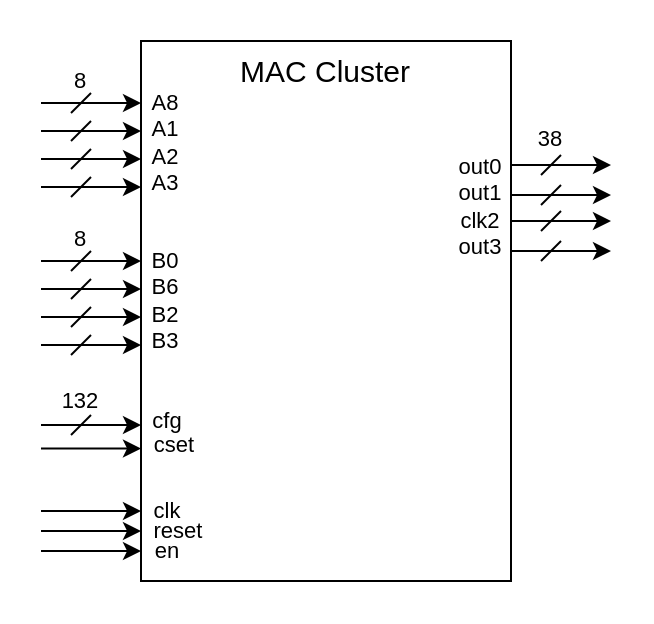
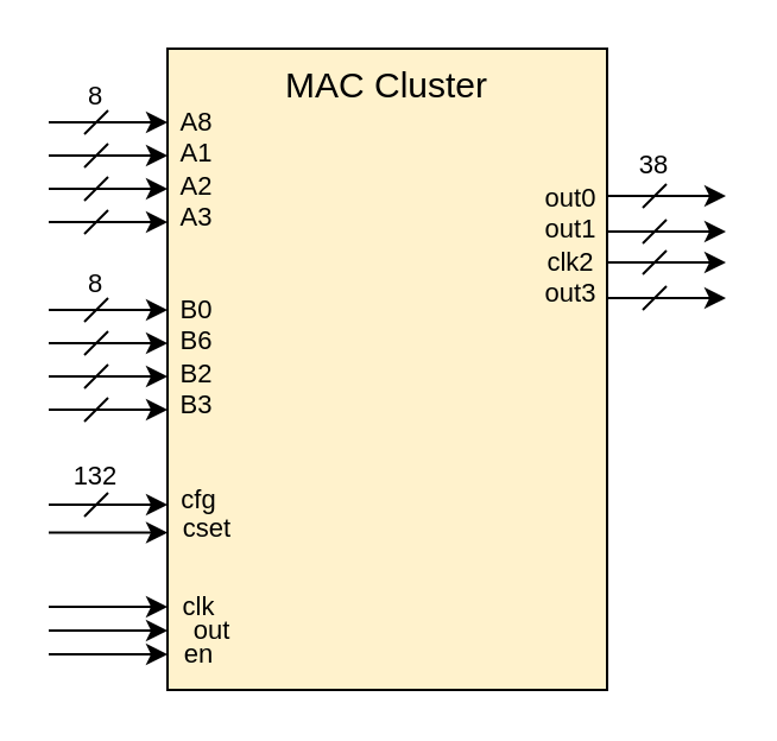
  <mxCell id="0" />
  <mxCell id="1" parent="0" />
- <mxCell id="2" value="MAC Cluster" style="rounded=0;whiteSpace=wrap;html=1;verticalAlign=top;fontSize=15;" parent="1" vertex="1"><mxGeometry x="70" y="20" width="185" height="270" as="geometry" /></mxCell>
+ <mxCell id="2" value="MAC Cluster" style="rounded=0;whiteSpace=wrap;html=1;verticalAlign=top;fontSize=15;fillColor=#fff2cc;" parent="1" vertex="1"><mxGeometry x="70" y="20" width="185" height="270" as="geometry" /></mxCell>
  <mxCell id="3" value="clk" style="text;html=1;strokeColor=none;fillColor=none;align=center;verticalAlign=middle;whiteSpace=wrap;rounded=0;fontSize=11;" parent="1" vertex="1"><mxGeometry x="72" y="245" width="23" height="20" as="geometry" /></mxCell>
- <mxCell id="4" value="reset" style="text;html=1;strokeColor=none;fillColor=none;align=center;verticalAlign=middle;whiteSpace=wrap;rounded=0;fontSize=11;" parent="1" vertex="1"><mxGeometry x="73" y="255" width="32" height="20" as="geometry" /></mxCell>
+ <mxCell id="4" value="out" style="text;html=1;strokeColor=none;fillColor=none;align=center;verticalAlign=middle;whiteSpace=wrap;rounded=0;fontSize=11;" parent="1" vertex="1"><mxGeometry x="73" y="255" width="32" height="20" as="geometry" /></mxCell>
  <mxCell id="5" value="en" style="text;html=1;strokeColor=none;fillColor=none;align=center;verticalAlign=middle;whiteSpace=wrap;rounded=0;fontSize=11;" parent="1" vertex="1"><mxGeometry x="72" y="265" width="23" height="20" as="geometry" /></mxCell>
  <mxCell id="6" value="cset" style="text;html=1;strokeColor=none;fillColor=none;align=center;verticalAlign=middle;whiteSpace=wrap;rounded=0;fontSize=11;" parent="1" vertex="1"><mxGeometry x="72" y="212" width="30" height="20" as="geometry" /></mxCell>
  <mxCell id="7" value="A8&lt;br style=&quot;font-size: 11px;&quot;&gt;A1&lt;br style=&quot;font-size: 11px;&quot;&gt;A2&lt;br style=&quot;font-size: 11px;&quot;&gt;A3" style="text;strokeColor=none;fillColor=none;align=center;verticalAlign=middle;whiteSpace=wrap;rounded=0;spacing=0;spacingTop=0;fontSize=11;html=1;" parent="1" vertex="1"><mxGeometry x="70" y="51" width="25" height="40" as="geometry" /></mxCell>
  <mxCell id="8" value="B0&lt;br style=&quot;font-size: 11px;&quot;&gt;B6&lt;br style=&quot;font-size: 11px;&quot;&gt;B2&lt;br style=&quot;font-size: 11px;&quot;&gt;B3" style="text;strokeColor=none;fillColor=none;align=center;verticalAlign=middle;whiteSpace=wrap;rounded=0;spacing=0;spacingTop=0;fontSize=11;html=1;" vertex="1" parent="1"><mxGeometry x="70" y="130" width="25" height="40" as="geometry" /></mxCell>
  <mxCell id="9" value="out0&lt;br style=&quot;font-size: 11px;&quot;&gt;out1&lt;br style=&quot;font-size: 11px;&quot;&gt;clk2&lt;br style=&quot;font-size: 11px;&quot;&gt;out3" style="text;strokeColor=none;fillColor=none;align=center;verticalAlign=middle;whiteSpace=wrap;rounded=0;spacing=0;spacingTop=0;fontSize=11;html=1;" vertex="1" parent="1"><mxGeometry x="225" y="83" width="30" height="40" as="geometry" /></mxCell>
  <mxCell id="10" value="cfg" style="text;html=1;strokeColor=none;fillColor=none;align=center;verticalAlign=middle;whiteSpace=wrap;rounded=0;fontSize=11;" vertex="1" parent="1"><mxGeometry x="72" y="200" width="23" height="20" as="geometry" /></mxCell>
  <mxCell id="11" value="" style="endArrow=classic;html=1;fontSize=11;" edge="1" parent="1"><mxGeometry width="50" height="50" relative="1" as="geometry"><mxPoint x="20" y="51" as="sourcePoint" /><mxPoint x="70" y="51" as="targetPoint" /></mxGeometry></mxCell>
  <mxCell id="12" value="" style="endArrow=none;html=1;fontSize=11;" edge="1" parent="1"><mxGeometry width="50" height="50" relative="1" as="geometry"><mxPoint x="35" y="56" as="sourcePoint" /><mxPoint x="45" y="46" as="targetPoint" /></mxGeometry></mxCell>
  <mxCell id="13" value="8" style="text;html=1;strokeColor=none;fillColor=none;align=center;verticalAlign=middle;whiteSpace=wrap;rounded=0;fontSize=11;" vertex="1" parent="1"><mxGeometry x="20" y="30" width="40" height="20" as="geometry" /></mxCell>
  <mxCell id="14" value="" style="endArrow=classic;html=1;fontSize=11;" edge="1" parent="1"><mxGeometry width="50" height="50" relative="1" as="geometry"><mxPoint x="20" y="65" as="sourcePoint" /><mxPoint x="70" y="65" as="targetPoint" /></mxGeometry></mxCell>
  <mxCell id="15" value="" style="endArrow=none;html=1;fontSize=11;" edge="1" parent="1"><mxGeometry width="50" height="50" relative="1" as="geometry"><mxPoint x="35" y="70" as="sourcePoint" /><mxPoint x="45" y="60" as="targetPoint" /></mxGeometry></mxCell>
  <mxCell id="16" value="" style="endArrow=classic;html=1;fontSize=11;" edge="1" parent="1"><mxGeometry width="50" height="50" relative="1" as="geometry"><mxPoint x="20" y="79" as="sourcePoint" /><mxPoint x="70" y="79" as="targetPoint" /></mxGeometry></mxCell>
  <mxCell id="17" value="" style="endArrow=none;html=1;fontSize=11;" edge="1" parent="1"><mxGeometry width="50" height="50" relative="1" as="geometry"><mxPoint x="35" y="84" as="sourcePoint" /><mxPoint x="45" y="74" as="targetPoint" /></mxGeometry></mxCell>
  <mxCell id="18" value="" style="endArrow=classic;html=1;fontSize=11;" edge="1" parent="1"><mxGeometry width="50" height="50" relative="1" as="geometry"><mxPoint x="20" y="93" as="sourcePoint" /><mxPoint x="70" y="93" as="targetPoint" /></mxGeometry></mxCell>
  <mxCell id="19" value="" style="endArrow=none;html=1;fontSize=11;" edge="1" parent="1"><mxGeometry width="50" height="50" relative="1" as="geometry"><mxPoint x="35" y="98" as="sourcePoint" /><mxPoint x="45" y="88" as="targetPoint" /></mxGeometry></mxCell>
  <mxCell id="20" value="" style="endArrow=classic;html=1;fontSize=11;" edge="1" parent="1"><mxGeometry width="50" height="50" relative="1" as="geometry"><mxPoint x="20" y="130" as="sourcePoint" /><mxPoint x="70" y="130" as="targetPoint" /></mxGeometry></mxCell>
  <mxCell id="21" value="" style="endArrow=none;html=1;fontSize=11;" edge="1" parent="1"><mxGeometry width="50" height="50" relative="1" as="geometry"><mxPoint x="35" y="135" as="sourcePoint" /><mxPoint x="45" y="125" as="targetPoint" /></mxGeometry></mxCell>
  <mxCell id="22" value="8" style="text;html=1;strokeColor=none;fillColor=none;align=center;verticalAlign=middle;whiteSpace=wrap;rounded=0;fontSize=11;" vertex="1" parent="1"><mxGeometry x="20" y="109" width="40" height="20" as="geometry" /></mxCell>
  <mxCell id="23" value="" style="endArrow=classic;html=1;fontSize=11;" edge="1" parent="1"><mxGeometry width="50" height="50" relative="1" as="geometry"><mxPoint x="20" y="144" as="sourcePoint" /><mxPoint x="70" y="144" as="targetPoint" /></mxGeometry></mxCell>
  <mxCell id="24" value="" style="endArrow=none;html=1;fontSize=11;" edge="1" parent="1"><mxGeometry width="50" height="50" relative="1" as="geometry"><mxPoint x="35" y="149" as="sourcePoint" /><mxPoint x="45" y="139" as="targetPoint" /></mxGeometry></mxCell>
  <mxCell id="25" value="" style="endArrow=classic;html=1;fontSize=11;" edge="1" parent="1"><mxGeometry width="50" height="50" relative="1" as="geometry"><mxPoint x="20" y="158" as="sourcePoint" /><mxPoint x="70" y="158" as="targetPoint" /></mxGeometry></mxCell>
  <mxCell id="26" value="" style="endArrow=none;html=1;fontSize=11;" edge="1" parent="1"><mxGeometry width="50" height="50" relative="1" as="geometry"><mxPoint x="35" y="163" as="sourcePoint" /><mxPoint x="45" y="153" as="targetPoint" /></mxGeometry></mxCell>
  <mxCell id="27" value="" style="endArrow=classic;html=1;fontSize=11;" edge="1" parent="1"><mxGeometry width="50" height="50" relative="1" as="geometry"><mxPoint x="20" y="172" as="sourcePoint" /><mxPoint x="70" y="172" as="targetPoint" /></mxGeometry></mxCell>
  <mxCell id="28" value="" style="endArrow=none;html=1;fontSize=11;" edge="1" parent="1"><mxGeometry width="50" height="50" relative="1" as="geometry"><mxPoint x="35" y="177" as="sourcePoint" /><mxPoint x="45" y="167" as="targetPoint" /></mxGeometry></mxCell>
  <mxCell id="29" value="" style="endArrow=classic;html=1;fontSize=11;" edge="1" parent="1"><mxGeometry width="50" height="50" relative="1" as="geometry"><mxPoint x="20" y="212" as="sourcePoint" /><mxPoint x="70" y="212" as="targetPoint" /></mxGeometry></mxCell>
  <mxCell id="30" value="" style="endArrow=none;html=1;fontSize=11;" edge="1" parent="1"><mxGeometry width="50" height="50" relative="1" as="geometry"><mxPoint x="35" y="217" as="sourcePoint" /><mxPoint x="45" y="207" as="targetPoint" /></mxGeometry></mxCell>
  <mxCell id="31" value="" style="endArrow=classic;html=1;fontSize=11;" edge="1" parent="1"><mxGeometry width="50" height="50" relative="1" as="geometry"><mxPoint x="20" y="223.76" as="sourcePoint" /><mxPoint x="70" y="223.76" as="targetPoint" /></mxGeometry></mxCell>
  <mxCell id="32" value="" style="endArrow=classic;html=1;fontSize=11;" edge="1" parent="1"><mxGeometry width="50" height="50" relative="1" as="geometry"><mxPoint x="20" y="255" as="sourcePoint" /><mxPoint x="70" y="255" as="targetPoint" /></mxGeometry></mxCell>
  <mxCell id="33" value="" style="endArrow=classic;html=1;fontSize=11;" edge="1" parent="1"><mxGeometry width="50" height="50" relative="1" as="geometry"><mxPoint x="20" y="265" as="sourcePoint" /><mxPoint x="70" y="265" as="targetPoint" /></mxGeometry></mxCell>
  <mxCell id="34" value="" style="endArrow=classic;html=1;fontSize=11;" edge="1" parent="1"><mxGeometry width="50" height="50" relative="1" as="geometry"><mxPoint x="20" y="275" as="sourcePoint" /><mxPoint x="70" y="275" as="targetPoint" /></mxGeometry></mxCell>
  <mxCell id="35" value="" style="endArrow=classic;html=1;fontSize=11;" edge="1" parent="1"><mxGeometry width="50" height="50" relative="1" as="geometry"><mxPoint x="255" y="82" as="sourcePoint" /><mxPoint x="305" y="82" as="targetPoint" /></mxGeometry></mxCell>
  <mxCell id="36" value="" style="endArrow=none;html=1;fontSize=11;" edge="1" parent="1"><mxGeometry width="50" height="50" relative="1" as="geometry"><mxPoint x="270" y="87" as="sourcePoint" /><mxPoint x="280" y="77" as="targetPoint" /></mxGeometry></mxCell>
  <mxCell id="37" value="" style="endArrow=classic;html=1;fontSize=11;" edge="1" parent="1"><mxGeometry width="50" height="50" relative="1" as="geometry"><mxPoint x="255" y="97" as="sourcePoint" /><mxPoint x="305" y="97" as="targetPoint" /></mxGeometry></mxCell>
  <mxCell id="38" value="" style="endArrow=none;html=1;fontSize=11;" edge="1" parent="1"><mxGeometry width="50" height="50" relative="1" as="geometry"><mxPoint x="270" y="102" as="sourcePoint" /><mxPoint x="280" y="92" as="targetPoint" /></mxGeometry></mxCell>
  <mxCell id="39" value="" style="endArrow=classic;html=1;fontSize=11;" edge="1" parent="1"><mxGeometry width="50" height="50" relative="1" as="geometry"><mxPoint x="255" y="110" as="sourcePoint" /><mxPoint x="305" y="110" as="targetPoint" /></mxGeometry></mxCell>
  <mxCell id="40" value="" style="endArrow=none;html=1;fontSize=11;" edge="1" parent="1"><mxGeometry width="50" height="50" relative="1" as="geometry"><mxPoint x="270" y="115" as="sourcePoint" /><mxPoint x="280" y="105" as="targetPoint" /></mxGeometry></mxCell>
  <mxCell id="41" value="" style="endArrow=classic;html=1;fontSize=11;" edge="1" parent="1"><mxGeometry width="50" height="50" relative="1" as="geometry"><mxPoint x="255" y="125" as="sourcePoint" /><mxPoint x="305" y="125" as="targetPoint" /></mxGeometry></mxCell>
  <mxCell id="42" value="" style="endArrow=none;html=1;fontSize=11;" edge="1" parent="1"><mxGeometry width="50" height="50" relative="1" as="geometry"><mxPoint x="270" y="130" as="sourcePoint" /><mxPoint x="280" y="120" as="targetPoint" /></mxGeometry></mxCell>
  <mxCell id="43" value="38" style="text;html=1;strokeColor=none;fillColor=none;align=center;verticalAlign=middle;whiteSpace=wrap;rounded=0;fontSize=11;" vertex="1" parent="1"><mxGeometry x="255" y="59" width="40" height="20" as="geometry" /></mxCell>
  <mxCell id="44" value="132" style="text;html=1;strokeColor=none;fillColor=none;align=center;verticalAlign=middle;whiteSpace=wrap;rounded=0;fontSize=11;" vertex="1" parent="1"><mxGeometry x="20" y="190" width="40" height="20" as="geometry" /></mxCell>
